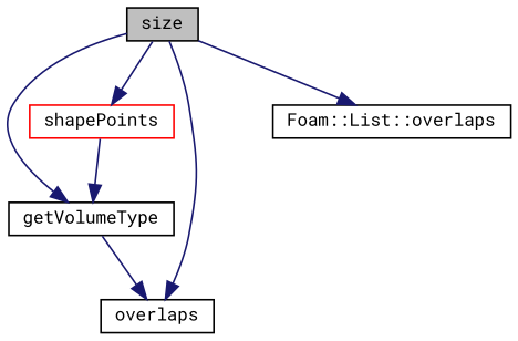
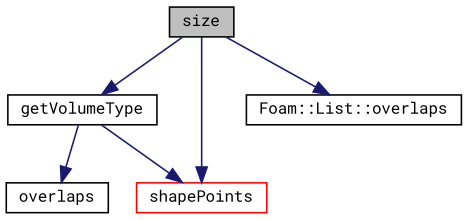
  digraph {
    fontname="Roboto Mono"
    rankdir=TB
    node [color=black fontname="Roboto Mono" fontsize=10 shape=record]
    edge [color=midnightblue fontname="Roboto Mono" fontsize=10 labelfontname=Helvetica labelfontsize=10 style=solid]
    n1 [fillcolor=grey75 fontcolor=black height=0.2 label=size style=filled width=0.4]
    n2 [height=0.2 label=getVolumeType width=0.4]
    n3 [height=0.2 label=overlaps width=0.4]
    n4 [color=red height=0.2 label=shapePoints width=0.4]
    n5 [height=0.2 label="Foam::List::overlaps" width=0.4]
    n1 -> n2
-   n1 -> n3
    n1 -> n4
    n1 -> n5
    n2 -> n3
-   n4 -> n2
+   n2 -> n4
  }
